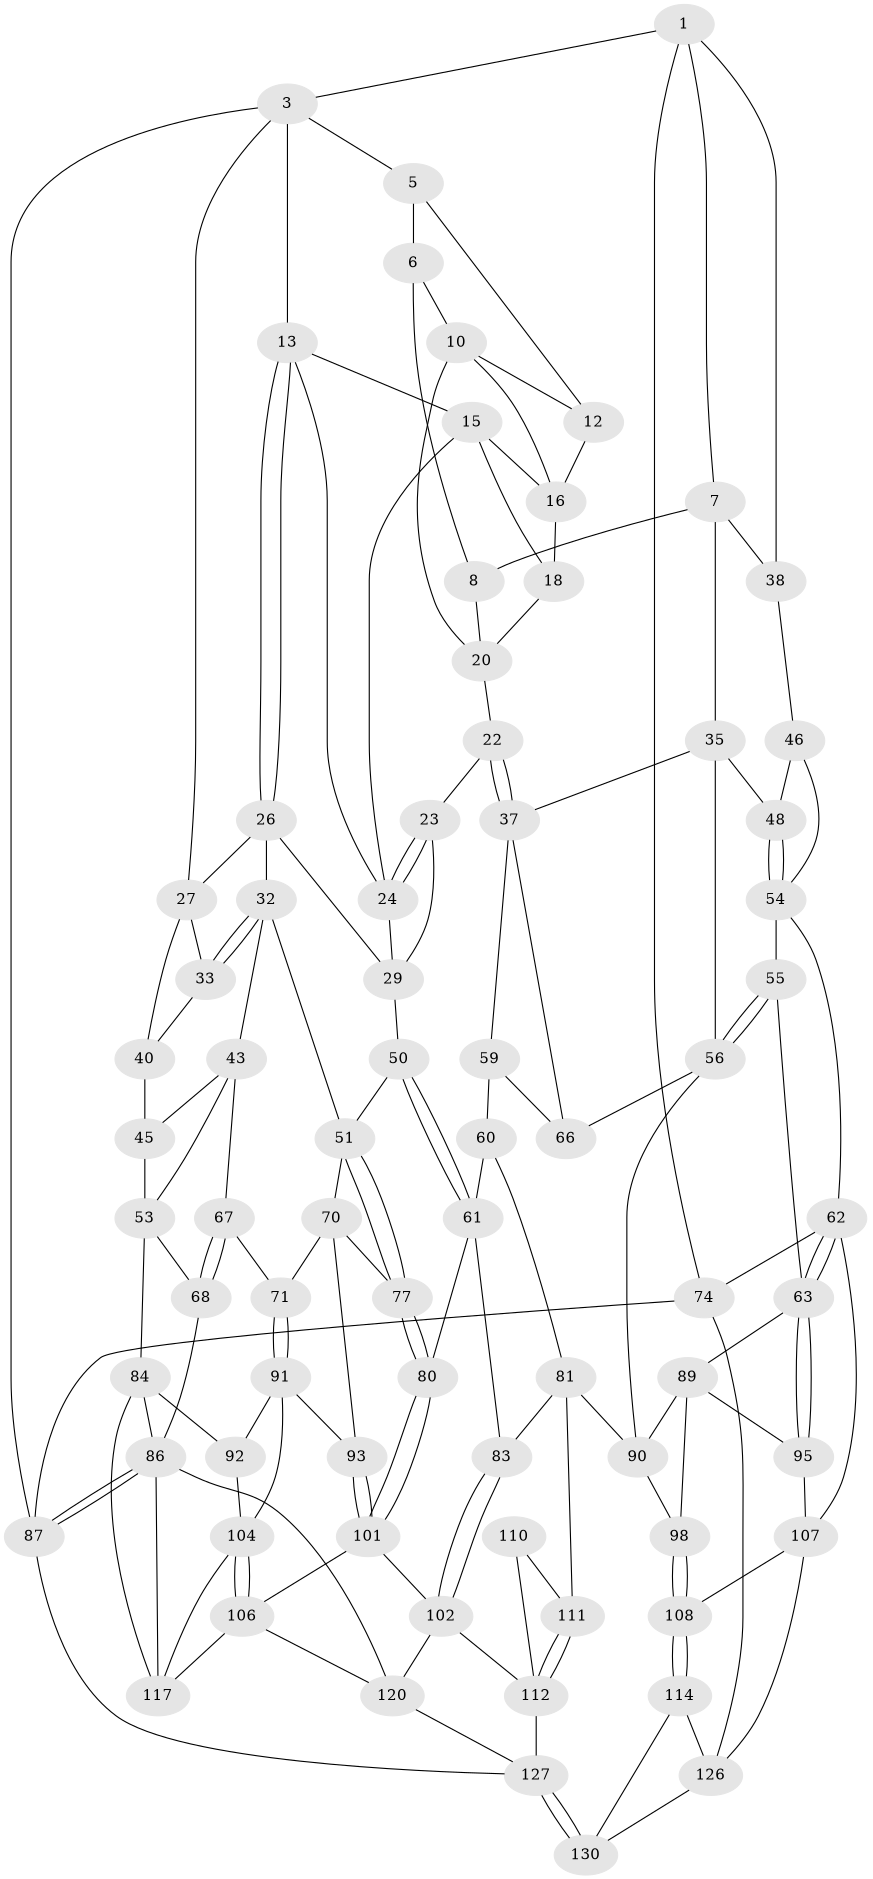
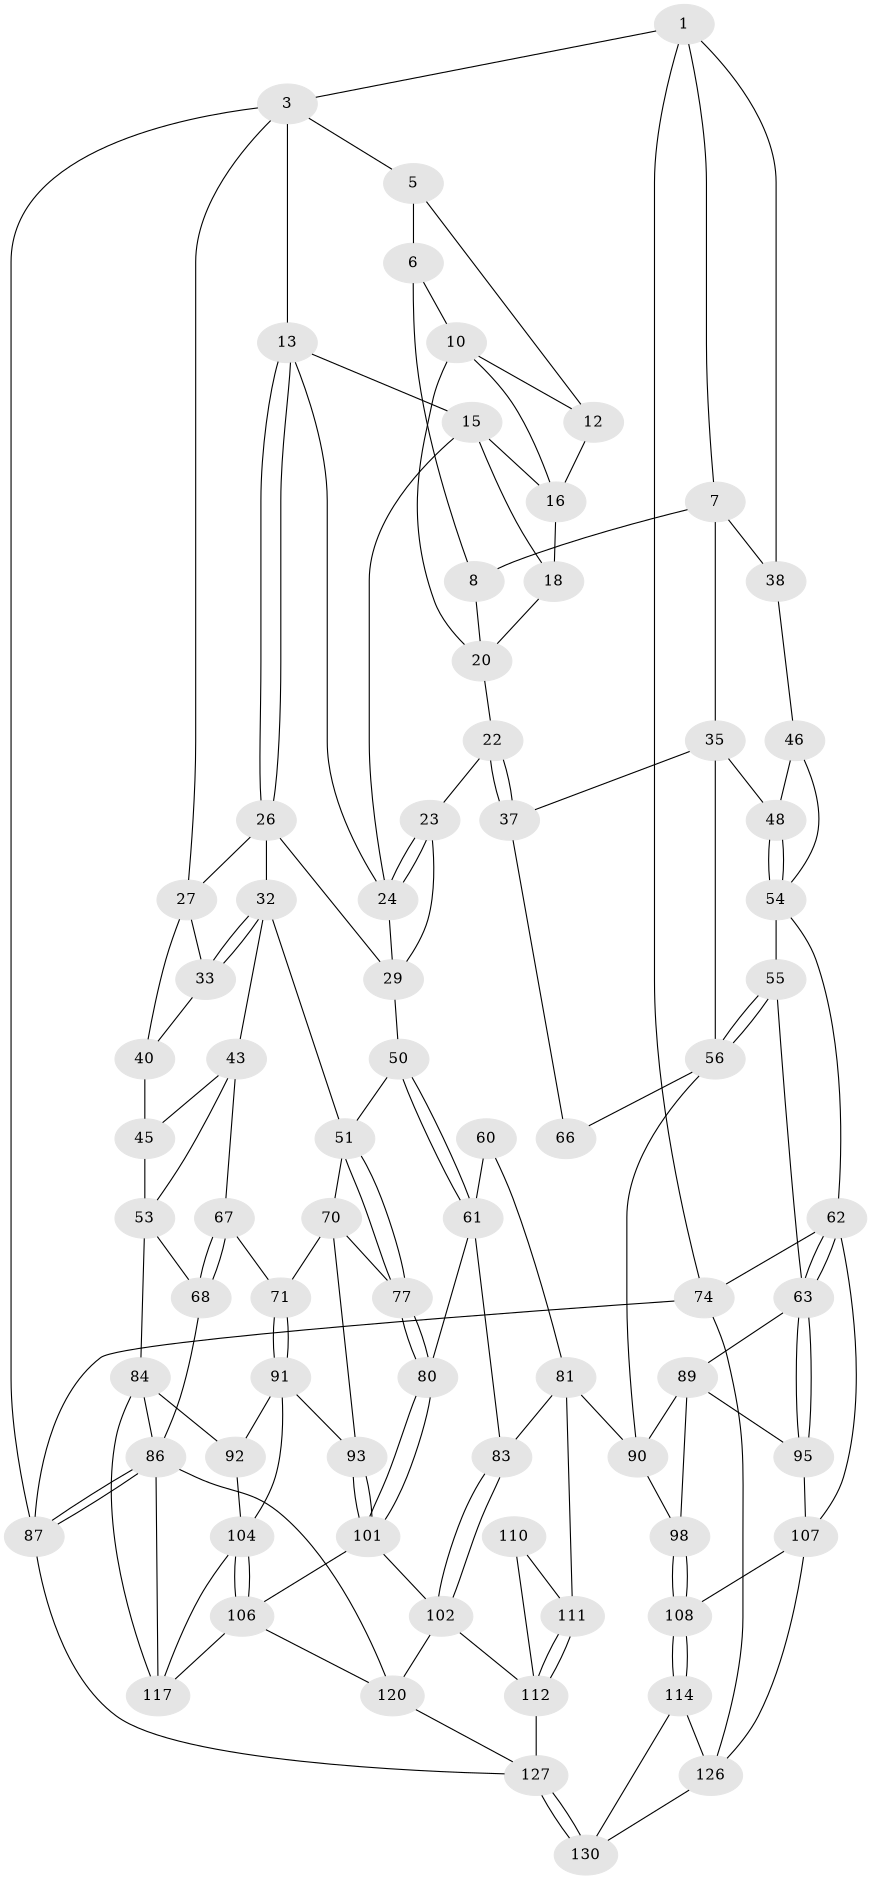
  graph {
    node [color=gray90 style=filled]
    1 [super="+2"]
    3 [super="+4"]
    7 [super="+34"]
    38 [super="+39"]
    74
    5
    13 [super="+14"]
    27 [super="+28"]
    87
    8
    35 [super="+36"]
    46 [super="+47"]
    126 [super="+129"]
    6 [super="+9"]
    12
    15 [super="+19"]
    24 [super="+25"]
    26 [super="+30"]
    33
    40 [super="+41"]
    127 [super="+128"]
    10 [super="+11"]
    16 [super="+17"]
    20 [super="+21"]
    37 [super="+58"]
    48
    56 [super="+65"]
    22
    18
    29 [super="+31"]
    32 [super="+42"]
    23
-   59 [super="+73"]
    66
    50
    43 [super="+44"]
    51 [super="+52"]
    45 [super="+49"]
    61 [super="+79"]
    53 [super="+69"]
    67 [super="+72"]
    70 [super="+78"]
    77
    54 [super="+57"]
    90 [super="+97"]
    60 [super="+76"]
    68 [super="+88"]
    84 [super="+85"]
    71
    55
    62 [super="+75"]
    80
    83
    93
    86 [super="+125"]
    92 [super="+100"]
    117 [super="+119"]
    63 [super="+64"]
    107 [super="+122"]
    89 [super="+96"]
    95
    98 [super="+99"]
    81 [super="+82"]
    111
    101 [super="+103"]
    102 [super="+113"]
    108
    91 [super="+94"]
    104 [super="+105"]
    130
    106 [super="+118"]
    112 [super="+124"]
    120 [super="+121"]
    114 [super="+115"]
    110 [super="+123"]
    1 -- 3
    1 -- 7
    1 -- 38
    1 -- 74
    3 -- 5
    3 -- 13
    3 -- 27
    3 -- 87
    7 -- 38
    7 -- 8
    7 -- 35
    38 -- 46
    74 -- 87
    74 -- 126
    5 -- 6
    5 -- 12
    13 -- 15
    13 -- 24
    13 -- 26
    13 -- 26
    27 -- 33
    27 -- 40
    87 -- 127
    8 -- 20
    35 -- 37
    35 -- 48
    35 -- 56
    46 -- 48
    46 -- 54
    126 -- 130
    6 -- 8
    6 -- 10
    12 -- 16
    15 -- 24
    15 -- 16
    15 -- 18
    24 -- 29
    26 -- 27
    26 -- 29
    26 -- 32
    33 -- 40
    40 -- 45 [weight=2]
    127 -- 130
    127 -- 130
    10 -- 12
    10 -- 16
    10 -- 20
    16 -- 18
    20 -- 22
-   37 -- 59
    37 -- 66
    48 -- 54
    48 -- 54
    56 -- 66
    56 -- 90
    22 -- 37
    22 -- 37
    22 -- 23
    18 -- 20
    29 -- 50
    32 -- 33
    32 -- 33
    32 -- 43
    32 -- 51
    23 -- 24
    23 -- 24
    23 -- 29
-   59 -- 66
-   59 -- 60 [weight=2]
    50 -- 51
    50 -- 61
    50 -- 61
    43 -- 45
    43 -- 53
    43 -- 67
    51 -- 70
    51 -- 77
    51 -- 77
    45 -- 53
    61 -- 80
    61 -- 83
    53 -- 68
    53 -- 84
    67 -- 68 [weight=2]
    67 -- 68
    67 -- 71
    70 -- 77
    70 -- 71
    70 -- 93
    77 -- 80
    77 -- 80
    54 -- 55
    54 -- 62
    90 -- 98
    60 -- 61
    60 -- 81
    68 -- 86
    84 -- 86
    84 -- 92
    84 -- 117
    71 -- 91
    71 -- 91
    55 -- 56
    55 -- 56
    55 -- 63
    62 -- 74
    62 -- 63
    62 -- 63
    62 -- 107
    80 -- 101
    80 -- 101
    83 -- 102
    83 -- 102
    93 -- 101
    93 -- 101
    86 -- 87
    86 -- 87
    86 -- 117
    86 -- 120
    92 -- 104
    63 -- 89
    63 -- 95
    63 -- 95
    107 -- 126
    107 -- 108
    89 -- 90
    89 -- 95
    89 -- 98
    95 -- 107
    98 -- 108
    98 -- 108
    81 -- 90
    81 -- 83
    81 -- 111
    111 -- 112
    111 -- 112
    101 -- 102
    101 -- 106
    102 -- 112
    102 -- 120
    108 -- 114
    108 -- 114
    91 -- 93
    91 -- 92
    91 -- 104
    104 -- 117
    104 -- 106
    104 -- 106
    106 -- 117
    106 -- 120
    112 -- 127
    120 -- 127
    114 -- 126
    114 -- 130
    110 -- 111
    110 -- 112
  }
